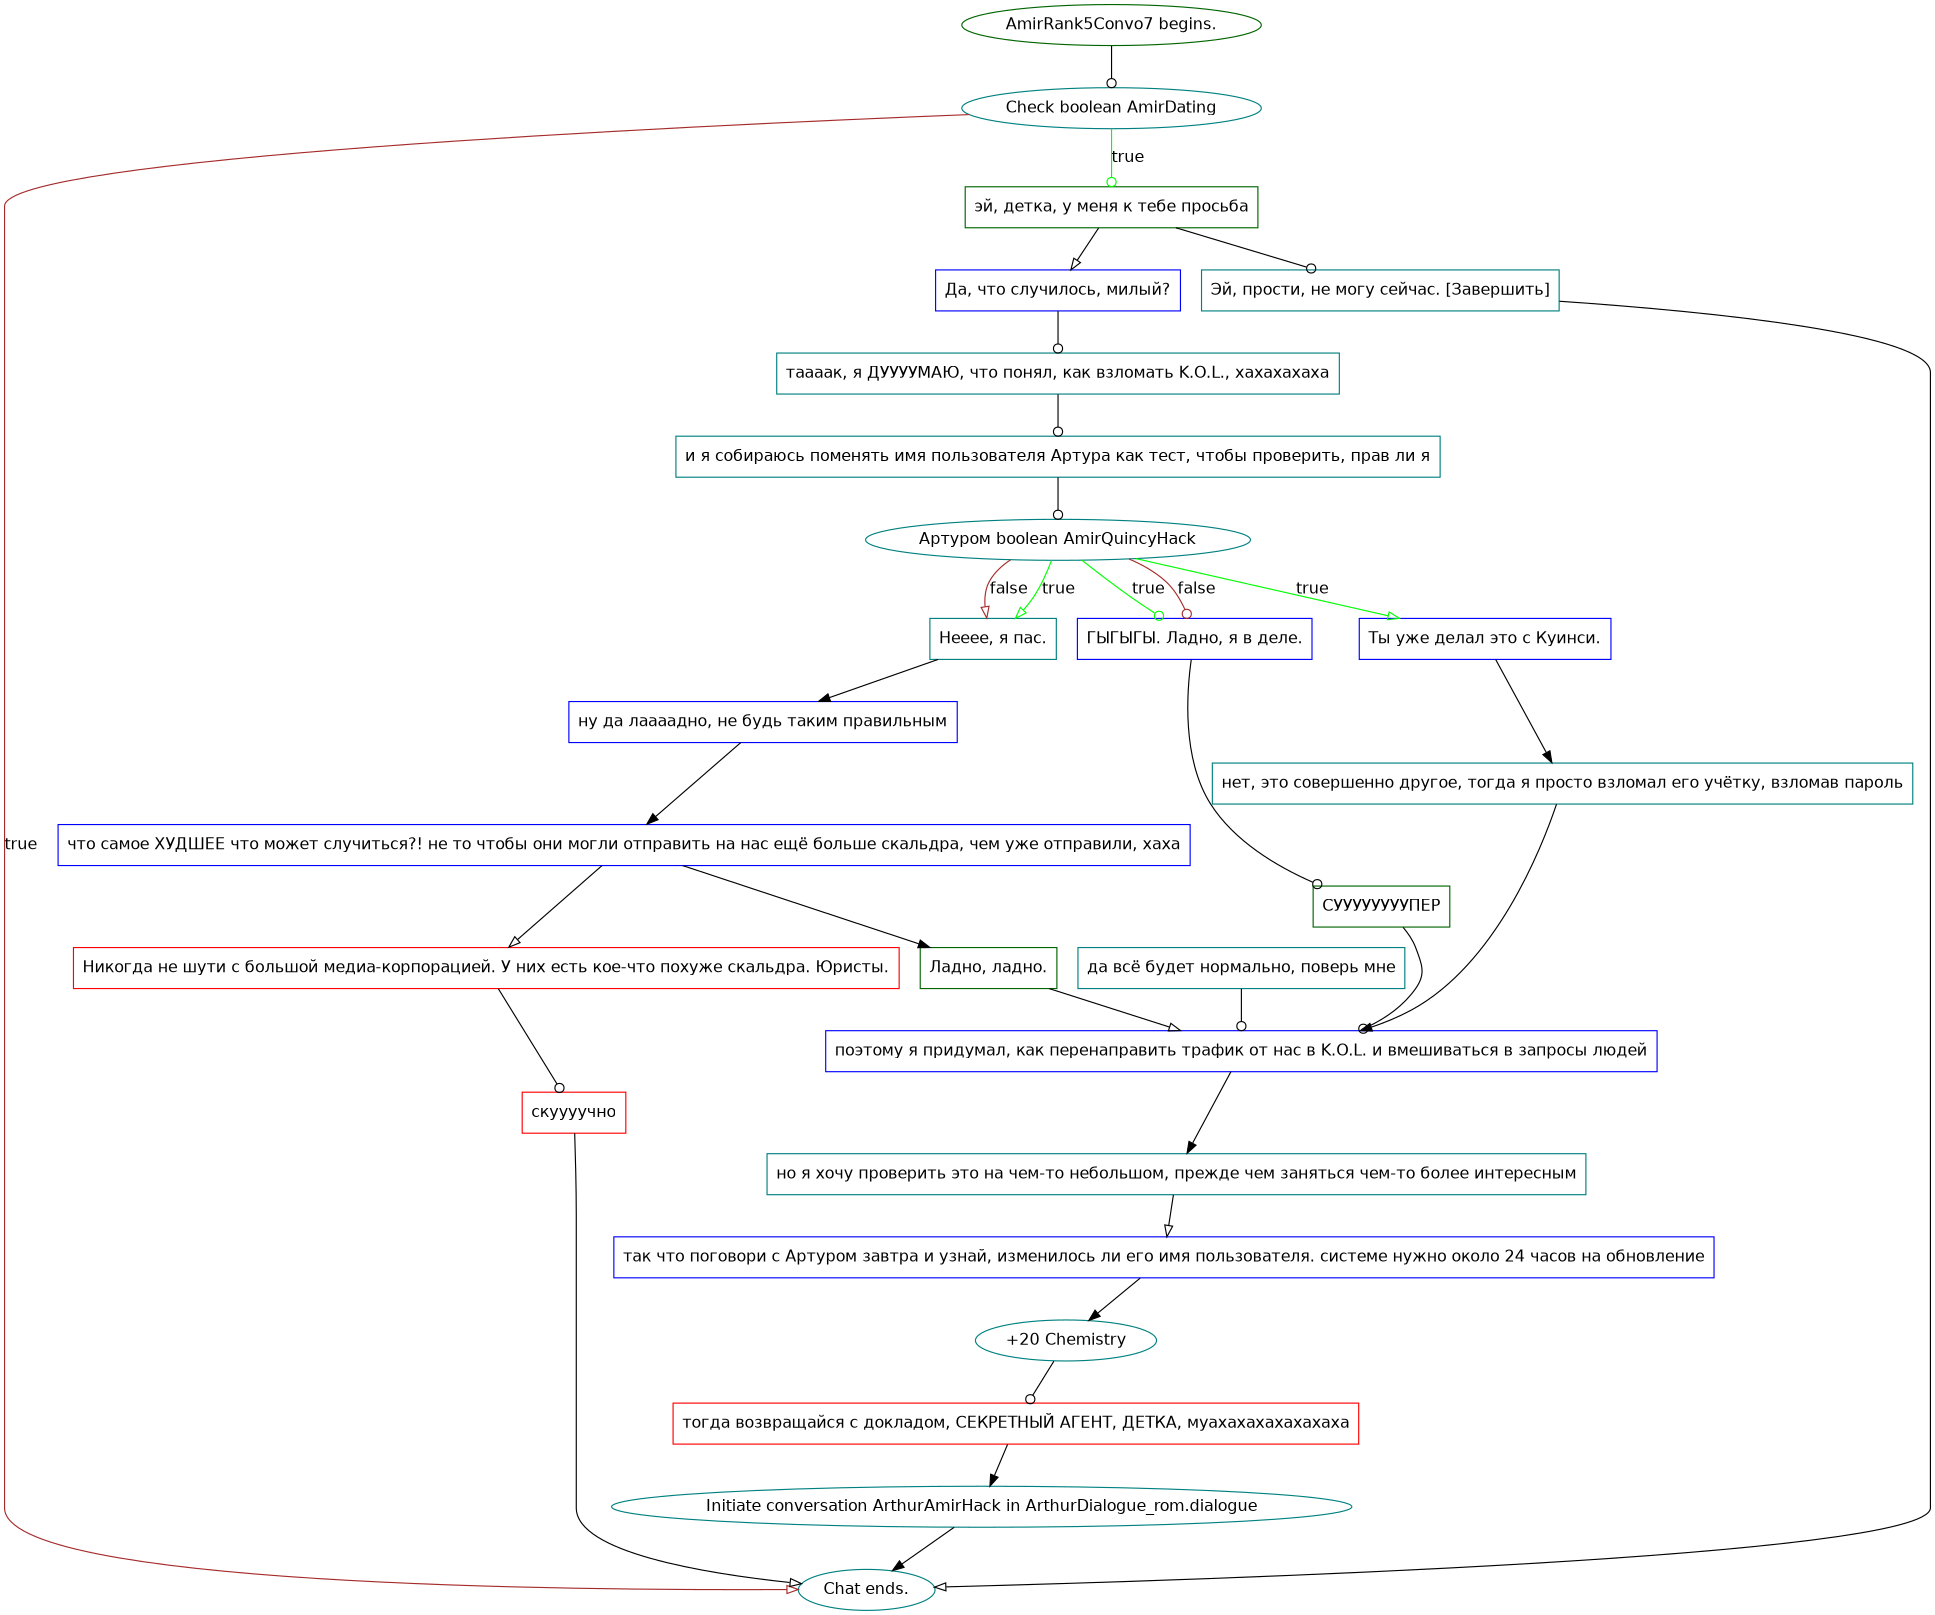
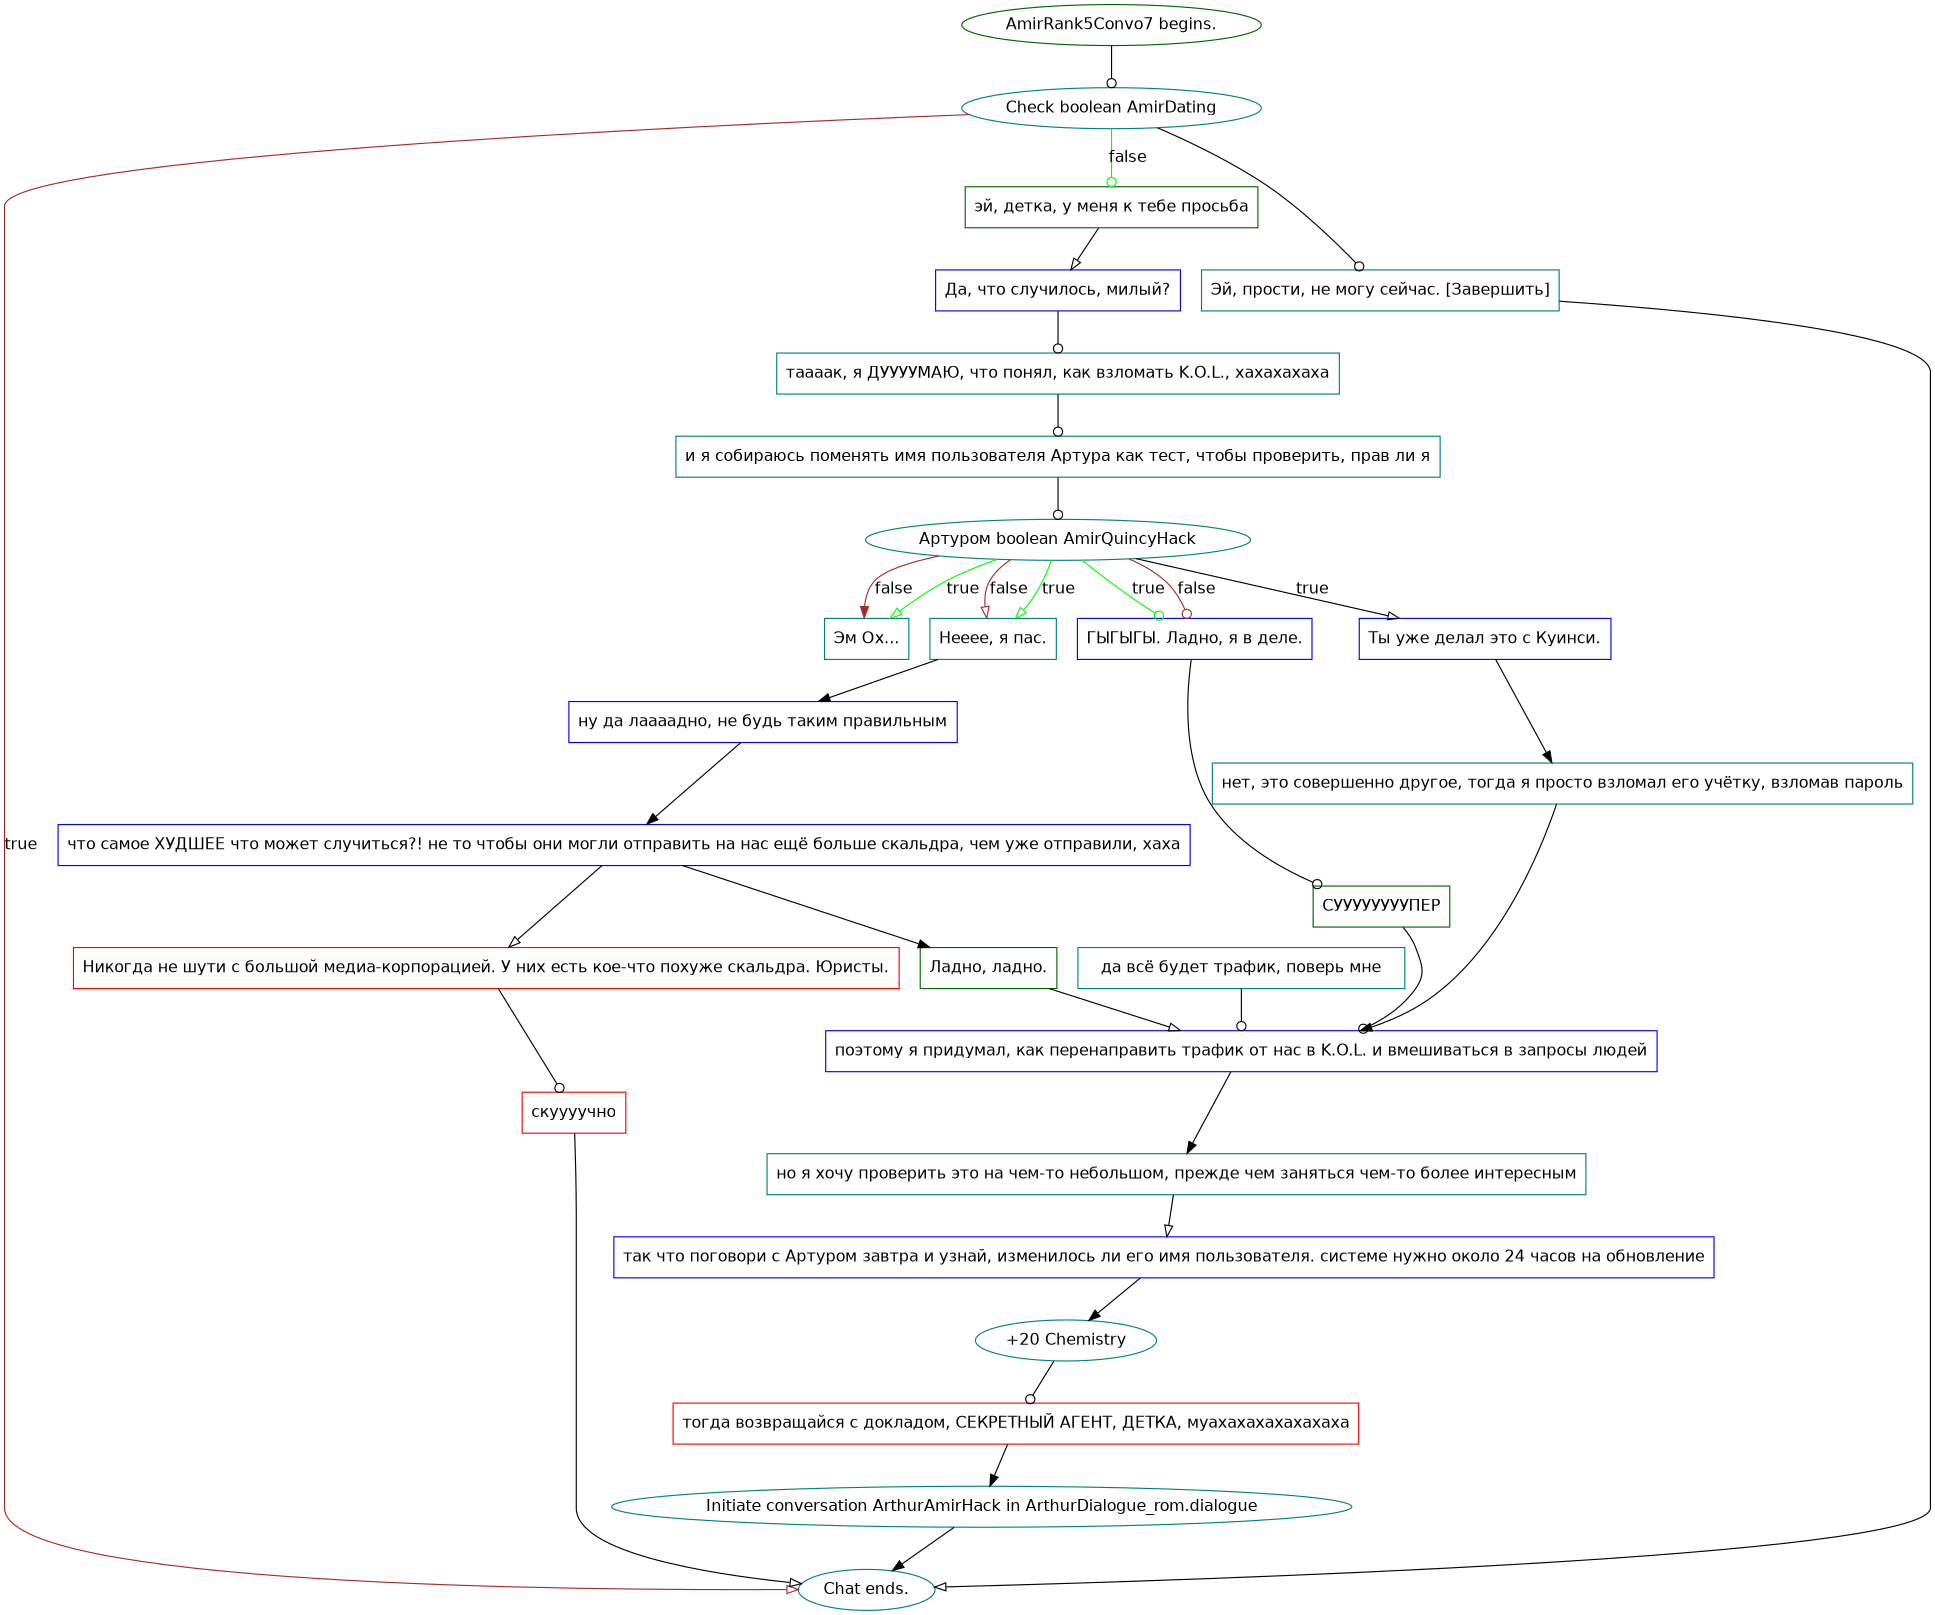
  digraph {
    fontname="DejaVu Sans"
    node [color=teal fontname="DejaVu Sans" shape=box]
    edge [arrowhead=odot fontname="DejaVu Sans"]
    "AmirRank5Convo7 begins." [color=darkgreen shape=""]
    n2 [label="Check boolean AmirDating" shape=""]
    n3 [color=darkgreen label="эй, детка, у меня к тебе просьба"]
    "Chat ends." [shape=""]
    n5 [color=blue label="Да, что случилось, милый?"]
    n6 [label="Эй, прости, не могу сейчас. [Завершить]"]
    n7 [label="таааак, я ДУУУУМАЮ, что понял, как взломать K.O.L., хахахахаха"]
    n8 [label="и я собираюсь поменять имя пользователя Артура как тест, чтобы проверить, прав ли я"]
    n9 [label="Артуром boolean AmirQuincyHack" shape=""]
    n10 [color=blue label="Ты уже делал это с Куинси."]
    n11 [color=blue label="ГЫГЫГЫ. Ладно, я в деле."]
+   n12 [label="Эм Ох..."]
    n13 [label="Нееее, я пас."]
    n14 [label="нет, это совершенно другое, тогда я просто взломал его учётку, взломав пароль"]
    n15 [color=darkgreen label="СУУУУУУУУПЕР"]
    n16 [color=blue label="ну да лаааадно, не будь таким правильным"]
    n17 [color=blue label="поэтому я придумал, как перенаправить трафик от нас в K.O.L. и вмешиваться в запросы людей"]
-   n18 [label="да всё будет нормально, поверь мне"]
+   n18 [label="да всё будет трафик, поверь мне"]
    n19 [color=blue label="что самое ХУДШЕЕ что может случиться?! не то чтобы они могли отправить на нас ещё больше скальдра, чем уже отправили, хаха"]
    n20 [label="но я хочу проверить это на чем-то небольшом, прежде чем заняться чем-то более интересным"]
    n21 [color=darkgreen label="Ладно, ладно."]
    n22 [color=red label="Никогда не шути с большой медиа-корпорацией. У них есть кое-что похуже скальдра. Юристы."]
    n23 [color=blue label="так что поговори с Артуром завтра и узнай, изменилось ли его имя пользователя. системе нужно около 24 часов на обновление"]
    n24 [color=red label="скуууучно"]
    n25 [label="+20 Chemistry" shape=""]
    n26 [color=red label="тогда возвращайся с докладом, СЕКРЕТНЫЙ АГЕНТ, ДЕТКА, муахахахахахахаха"]
    n27 [label="Initiate conversation ArthurAmirHack in ArthurDialogue_rom.dialogue" shape=""]
    "AmirRank5Convo7 begins." -> n2
-   n2 -> n3 [color=green label=true]
+   n2 -> n3 [color=green label=false]
    n2 -> "Chat ends." [arrowhead=onormal color=brown label=true]
    n3 -> n5 [arrowhead=onormal]
-   n3 -> n6
+   n2 -> n6
    n5 -> n7
    n6 -> "Chat ends." [arrowhead=onormal]
    n7 -> n8
    n8 -> n9
-   n9 -> n10 [arrowhead=onormal color=green label=true]
+   n9 -> n10 [arrowhead=onormal color=black label=true]
    n9 -> n11 [color=green label=true]
    n9 -> n11 [color=brown label=false]
+   n9 -> n12 [arrowhead=onormal color=green label=true]
+   n9 -> n12 [arrowhead=normal color=brown label=false]
    n9 -> n13 [arrowhead=onormal color=green label=true]
    n9 -> n13 [arrowhead=onormal color=brown label=false]
    n10 -> n14 [arrowhead=normal]
    n11 -> n15
    n13 -> n16 [arrowhead=normal]
    n14 -> n17 [arrowhead=normal]
    n15 -> n17
    n16 -> n19 [arrowhead=normal]
    n17 -> n20 [arrowhead=normal]
    n18 -> n17
    n19 -> n21 [arrowhead=normal]
    n19 -> n22 [arrowhead=onormal]
    n20 -> n23 [arrowhead=onormal]
    n21 -> n17 [arrowhead=onormal]
    n22 -> n24
    n23 -> n25 [arrowhead=normal]
    n24 -> "Chat ends." [arrowhead=onormal]
    n25 -> n26
    n26 -> n27 [arrowhead=normal]
    n27 -> "Chat ends." [arrowhead=normal]
  }
